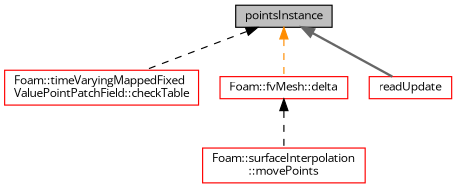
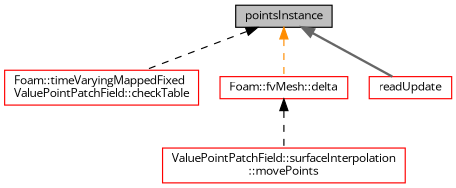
  digraph {
    fontname="Open Sans"
    rankdir=TB
    node [color=red fontname="Open Sans" fontsize=10 shape=record]
    edge [color=black dir=back fontname="Open Sans" fontsize=10 labelfontname=Helvetica labelfontsize=10 style=dashed]
    n1 [color=black fillcolor=grey75 fontcolor=black height=0.2 label=pointsInstance style=filled width=0.4]
    n2 [height=0.2 label="Foam::timeVaryingMappedFixed\lValuePointPatchField::checkTable" width=0.4]
    n3 [height=0.2 label="Foam::fvMesh::delta" width=0.4]
    n4 [height=0.2 label=readUpdate width=0.4]
-   n5 [height=0.2 label="Foam::surfaceInterpolation\l::movePoints" width=0.4]
+   n5 [height=0.2 label="ValuePointPatchField::surfaceInterpolation\l::movePoints" width=0.4]
    n1 -> n2
    n1 -> n3 [color=darkorange]
    n1 -> n4 [color=gray40 style=bold]
    n3 -> n5
  }
